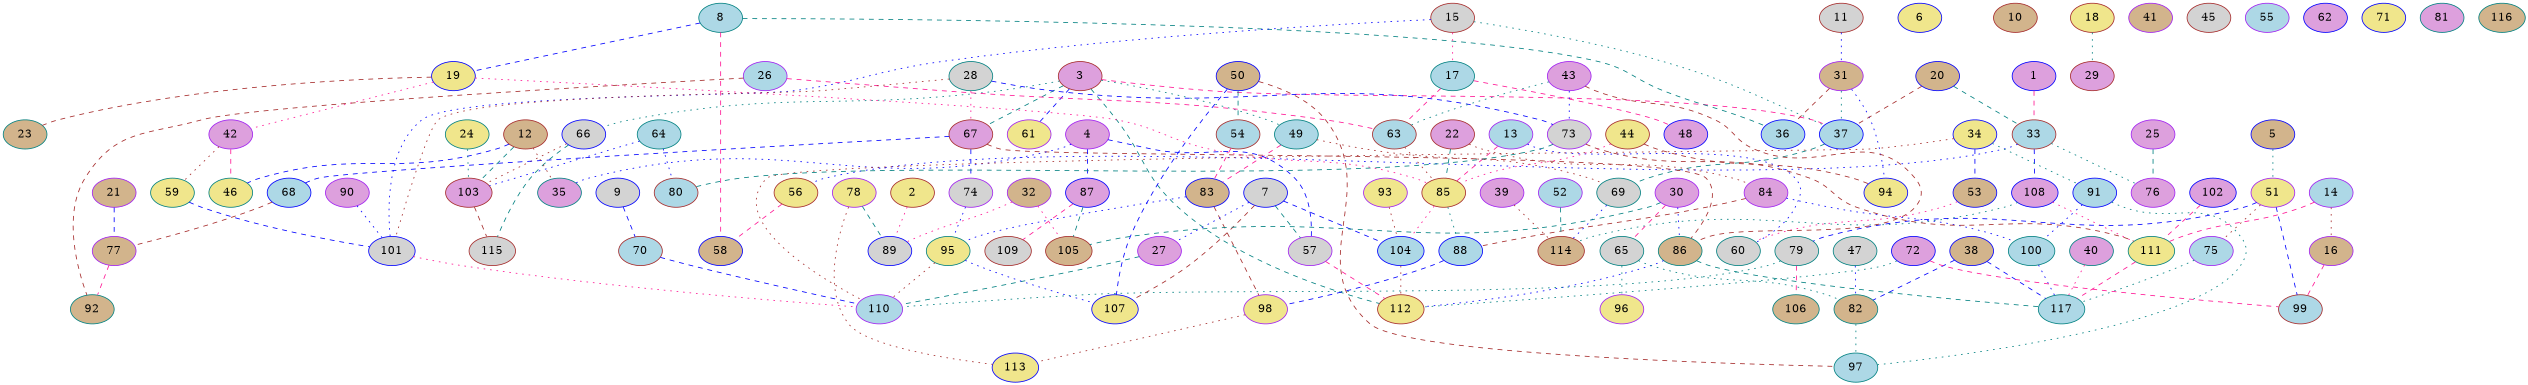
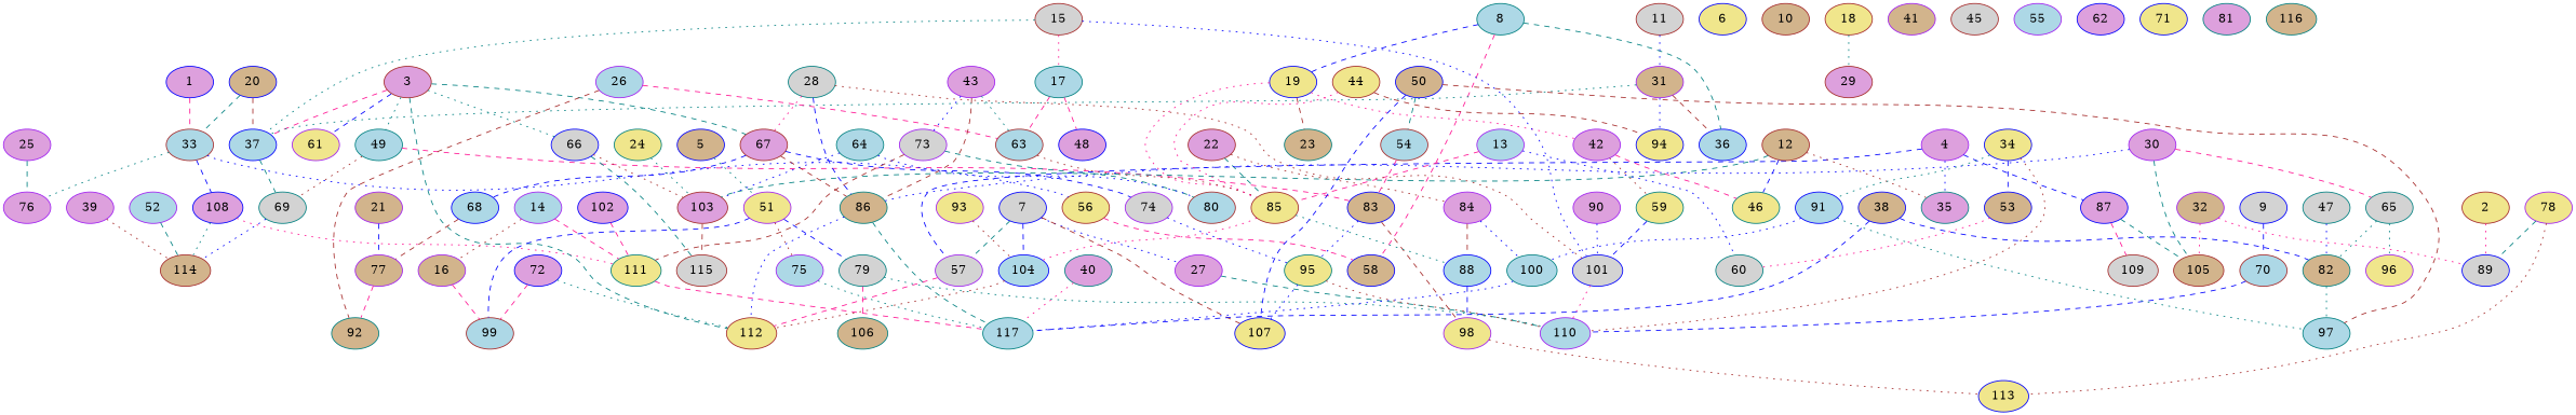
  graph {
    node [color=blue fillcolor=lightblue style=filled]
    edge [color=blue style=dashed]
    33 [color=brown]
    1 [fillcolor=plum]
    76 [color=purple fillcolor=plum]
    56 [color=brown fillcolor=khaki]
    108 [fillcolor=plum]
    2 [color=brown fillcolor=khaki]
    89 [fillcolor=lightgrey]
    3 [color=brown fillcolor=plum]
    37
    49 [color=teal]
    61 [color=purple fillcolor=khaki]
    66 [fillcolor=lightgrey]
    67 [color=brown fillcolor=plum]
    112 [color=brown fillcolor=khaki]
    69 [color=teal fillcolor=lightgrey]
    83 [fillcolor=tan]
    103 [color=brown fillcolor=plum]
    115 [color=brown fillcolor=lightgrey]
    86 [color=teal fillcolor=tan]
    68
    74 [color=purple fillcolor=lightgrey]
    4 [color=purple fillcolor=plum]
    35 [color=teal fillcolor=plum]
    57 [color=purple fillcolor=lightgrey]
    87 [fillcolor=plum]
    105 [color=brown fillcolor=tan]
    109 [color=brown fillcolor=lightgrey]
    5 [fillcolor=tan]
    51 [color=purple fillcolor=khaki]
    99 [color=brown]
    75 [color=purple]
    79 [color=teal fillcolor=lightgrey]
    117 [color=teal]
    6 [fillcolor=khaki]
    7 [fillcolor=lightgrey]
    27 [color=purple fillcolor=plum]
    104
    107 [fillcolor=khaki]
    110 [color=purple]
    8 [color=teal]
    19 [fillcolor=khaki]
    36
    58 [fillcolor=tan]
    85 [color=brown fillcolor=khaki]
    23 [color=teal fillcolor=tan]
    42 [color=purple fillcolor=plum]
    9 [fillcolor=lightgrey]
    70 [color=brown]
    10 [color=brown fillcolor=tan]
    11 [color=brown fillcolor=lightgrey]
    31 [color=purple fillcolor=tan]
    94 [fillcolor=khaki]
    12 [color=brown fillcolor=tan]
    46 [color=teal fillcolor=khaki]
    13 [color=purple]
    60 [color=teal fillcolor=lightgrey]
    88
    14 [color=purple]
    16 [color=purple fillcolor=tan]
    111 [color=teal fillcolor=khaki]
    15 [color=brown fillcolor=lightgrey]
    17 [color=teal]
    101 [fillcolor=lightgrey]
    48 [fillcolor=plum]
    63 [color=brown]
    18 [color=brown fillcolor=khaki]
    29 [color=brown fillcolor=plum]
    59 [color=teal fillcolor=khaki]
    20 [fillcolor=tan]
    21 [color=purple fillcolor=tan]
    77 [color=purple fillcolor=tan]
    92 [color=teal fillcolor=tan]
    22 [color=brown fillcolor=plum]
    84 [color=purple fillcolor=plum]
    100 [color=teal]
    24 [color=teal fillcolor=khaki]
    25 [color=purple fillcolor=plum]
    26 [color=purple]
    28 [color=teal fillcolor=lightgrey]
    30 [color=purple fillcolor=plum]
    65 [color=teal fillcolor=lightgrey]
    82 [color=teal fillcolor=tan]
    96 [color=purple fillcolor=khaki]
    32 [color=purple fillcolor=tan]
    114 [color=brown fillcolor=tan]
    34 [fillcolor=khaki]
    53 [fillcolor=tan]
    91
    97 [color=teal]
    38 [fillcolor=tan]
    39 [color=purple fillcolor=plum]
    40 [color=teal fillcolor=plum]
    41 [color=purple fillcolor=tan]
    43 [color=purple fillcolor=plum]
    73 [color=purple fillcolor=lightgrey]
    80 [color=brown]
    44 [color=brown fillcolor=khaki]
    45 [color=brown fillcolor=lightgrey]
    47 [color=teal fillcolor=lightgrey]
    95 [color=teal fillcolor=khaki]
    98 [color=purple fillcolor=khaki]
    50 [fillcolor=tan]
    54 [color=brown]
    106 [color=teal fillcolor=tan]
    52 [color=purple]
    55 [color=purple]
    62 [fillcolor=plum]
    64 [color=teal]
    71 [fillcolor=khaki]
    72 [fillcolor=plum]
    78 [color=purple fillcolor=khaki]
    113 [fillcolor=khaki]
    81 [color=teal fillcolor=plum]
    90 [color=purple fillcolor=plum]
    93 [color=purple fillcolor=khaki]
    102 [fillcolor=plum]
    116 [color=teal fillcolor=tan]
    33 -- 76 [color=teal style=dotted]
    33 -- 56 [style=dotted]
    33 -- 108
    1 -- 33 [color=deeppink]
    56 -- 58 [color=deeppink]
    108 -- 111 [color=deeppink style=dotted]
    108 -- 114 [color=teal style=dotted]
    2 -- 89 [color=deeppink style=dotted]
    3 -- 37 [color=deeppink]
    3 -- 49 [color=teal style=dotted]
    3 -- 61
    3 -- 66 [color=teal style=dotted]
    3 -- 67 [color=teal]
    3 -- 112 [color=teal]
    37 -- 69 [color=teal]
    49 -- 69 [color=brown style=dotted]
    49 -- 83 [color=deeppink]
    66 -- 103 [color=brown style=dotted]
    66 -- 115 [color=teal]
    67 -- 86 [color=brown]
    67 -- 68
    67 -- 74
    69 -- 114 [style=dotted]
    83 -- 95 [style=dotted]
    83 -- 98 [color=brown]
    103 -- 115 [color=brown]
    86 -- 112 [style=dotted]
    86 -- 117 [color=teal]
    68 -- 77 [color=brown]
    74 -- 95 [style=dotted]
    4 -- 35 [style=dotted]
    4 -- 57
    4 -- 87
    57 -- 112 [color=deeppink]
    87 -- 105 [color=teal]
    87 -- 109 [color=deeppink]
    5 -- 51 [color=teal style=dotted]
    51 -- 99
    51 -- 75 [color=brown style=dotted]
    51 -- 79
    75 -- 117 [color=teal style=dotted]
    79 -- 110 [color=teal style=dotted]
    79 -- 106 [color=deeppink]
    7 -- 57 [color=teal]
    7 -- 27 [style=dotted]
    7 -- 104
    7 -- 107 [color=brown]
    27 -- 110 [color=teal]
    104 -- 112 [color=brown style=dotted]
    8 -- 19
    8 -- 36 [color=teal]
    8 -- 58 [color=deeppink]
    19 -- 85 [color=deeppink style=dotted]
    19 -- 23 [color=brown]
    19 -- 42 [color=deeppink style=dotted]
    85 -- 104 [color=deeppink style=dotted]
    85 -- 88 [color=teal style=dotted]
    42 -- 46 [color=deeppink]
    42 -- 59 [color=brown style=dotted]
    9 -- 70
    70 -- 110
    11 -- 31 [style=dotted]
    31 -- 37 [color=teal style=dotted]
    31 -- 36 [color=brown]
    31 -- 94 [style=dotted]
    12 -- 103 [color=teal]
    12 -- 35 [color=brown style=dotted]
    12 -- 46
    13 -- 85 [color=deeppink]
    13 -- 60 [style=dotted]
    88 -- 98
    14 -- 16 [color=brown style=dotted]
    14 -- 111 [color=deeppink]
    16 -- 99 [color=deeppink]
    111 -- 117 [color=deeppink]
    15 -- 37 [color=teal style=dotted]
    15 -- 17 [color=deeppink style=dotted]
    15 -- 101 [style=dotted]
    17 -- 48 [color=deeppink]
    17 -- 63 [color=deeppink]
    101 -- 110 [color=deeppink style=dotted]
    63 -- 85 [color=brown style=dotted]
    18 -- 29 [color=teal style=dotted]
    59 -- 101
    20 -- 33 [color=teal]
    20 -- 37 [color=brown]
    21 -- 77
    77 -- 92 [color=deeppink]
    22 -- 85 [color=teal]
    22 -- 84 [color=brown style=dotted]
    84 -- 88 [color=brown]
    84 -- 100 [style=dotted]
    100 -- 117 [style=dotted]
    24 -- 103 [color=teal style=dotted]
    25 -- 76 [color=teal]
    26 -- 63 [color=deeppink]
    26 -- 92 [color=brown]
    28 -- 67 [color=deeppink style=dotted]
-   28 -- 73
+   28 -- 86
    28 -- 101 [color=brown style=dotted]
    30 -- 86 [style=dotted]
    30 -- 105 [color=teal]
    30 -- 65 [color=deeppink]
    65 -- 82 [color=teal style=dotted]
    65 -- 96 [color=teal style=dotted]
    82 -- 97 [color=teal style=dotted]
    32 -- 89 [color=deeppink style=dotted]
    32 -- 105 [color=deeppink style=dotted]
    34 -- 110 [color=brown style=dotted]
    34 -- 53
    34 -- 91 [color=teal style=dotted]
    53 -- 60 [color=deeppink style=dotted]
    91 -- 100 [style=dotted]
    91 -- 97 [color=teal style=dotted]
    38 -- 117
    38 -- 82
    39 -- 114 [color=brown style=dotted]
    40 -- 117 [color=deeppink style=dotted]
    43 -- 86 [color=brown]
    43 -- 63 [color=teal style=dotted]
    43 -- 73 [style=dotted]
    73 -- 111 [color=brown]
    73 -- 80 [color=teal]
    44 -- 85 [color=deeppink style=dotted]
    44 -- 94 [color=brown]
    47 -- 82 [style=dotted]
    95 -- 107 [style=dotted]
    95 -- 110 [color=brown style=dotted]
    98 -- 113 [color=brown style=dotted]
    50 -- 107
    50 -- 97 [color=brown]
    50 -- 54 [color=teal]
    54 -- 83 [color=deeppink]
    52 -- 114 [color=teal]
    64 -- 103 [style=dotted]
    64 -- 80 [style=dotted]
    72 -- 112 [color=teal style=dotted]
    72 -- 99 [color=deeppink]
    78 -- 89 [color=teal]
    78 -- 113 [color=brown style=dotted]
    90 -- 101 [style=dotted]
    93 -- 104 [color=brown style=dotted]
    102 -- 111 [color=deeppink]
  }
